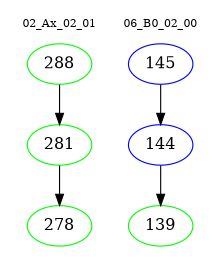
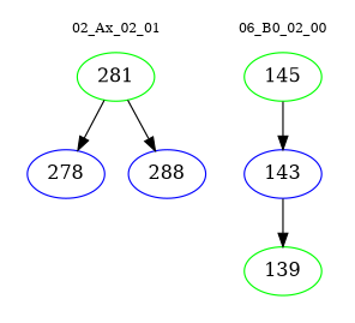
  digraph {
    node [color=green]
    edge [color=black]
    n1 [label=281]
-   n2 [label=278]
-   n3 [label=288]
-   n4 [color=blue label=145]
+   n2 [color=blue label=278]
+   n3 [color=blue label=288]
+   n4 [label=145]
    n5 [label=139]
-   n6 [color=blue label=144]
+   n6 [color=blue label=143]
    subgraph cluster_1 {
      color=white
      fontsize=10
      label="02_Ax_02_01"
      n1
      n2
      n3
    }
    subgraph cluster_2 {
      color=white
      fontsize=10
      label="06_B0_02_00"
      n4
      n5
      n6
    }
    n1 -> n2
-   n3 -> n1
+   n1 -> n3
    n4 -> n6
    n6 -> n5
  }
